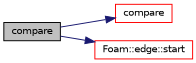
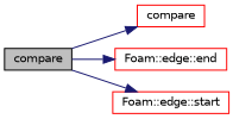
  digraph {
    rankdir=LR
    fontname="DejaVu Sans"
    node [color=red fontname="DejaVu Sans" fontsize=10 shape=record]
    edge [color=midnightblue fontname="DejaVu Sans" fontsize=10 labelfontname=Helvetica labelfontsize=10 style=solid]
    n1 [color=black fillcolor=grey75 fontcolor=black height=0.2 label=compare style=filled width=0.4]
    n2 [height=0.2 label=compare width=0.4]
+   n3 [height=0.2 label="Foam::edge::end" width=0.4]
    n4 [height=0.2 label="Foam::edge::start" width=0.4]
    n1 -> n2
+   n1 -> n3
    n1 -> n4
  }
